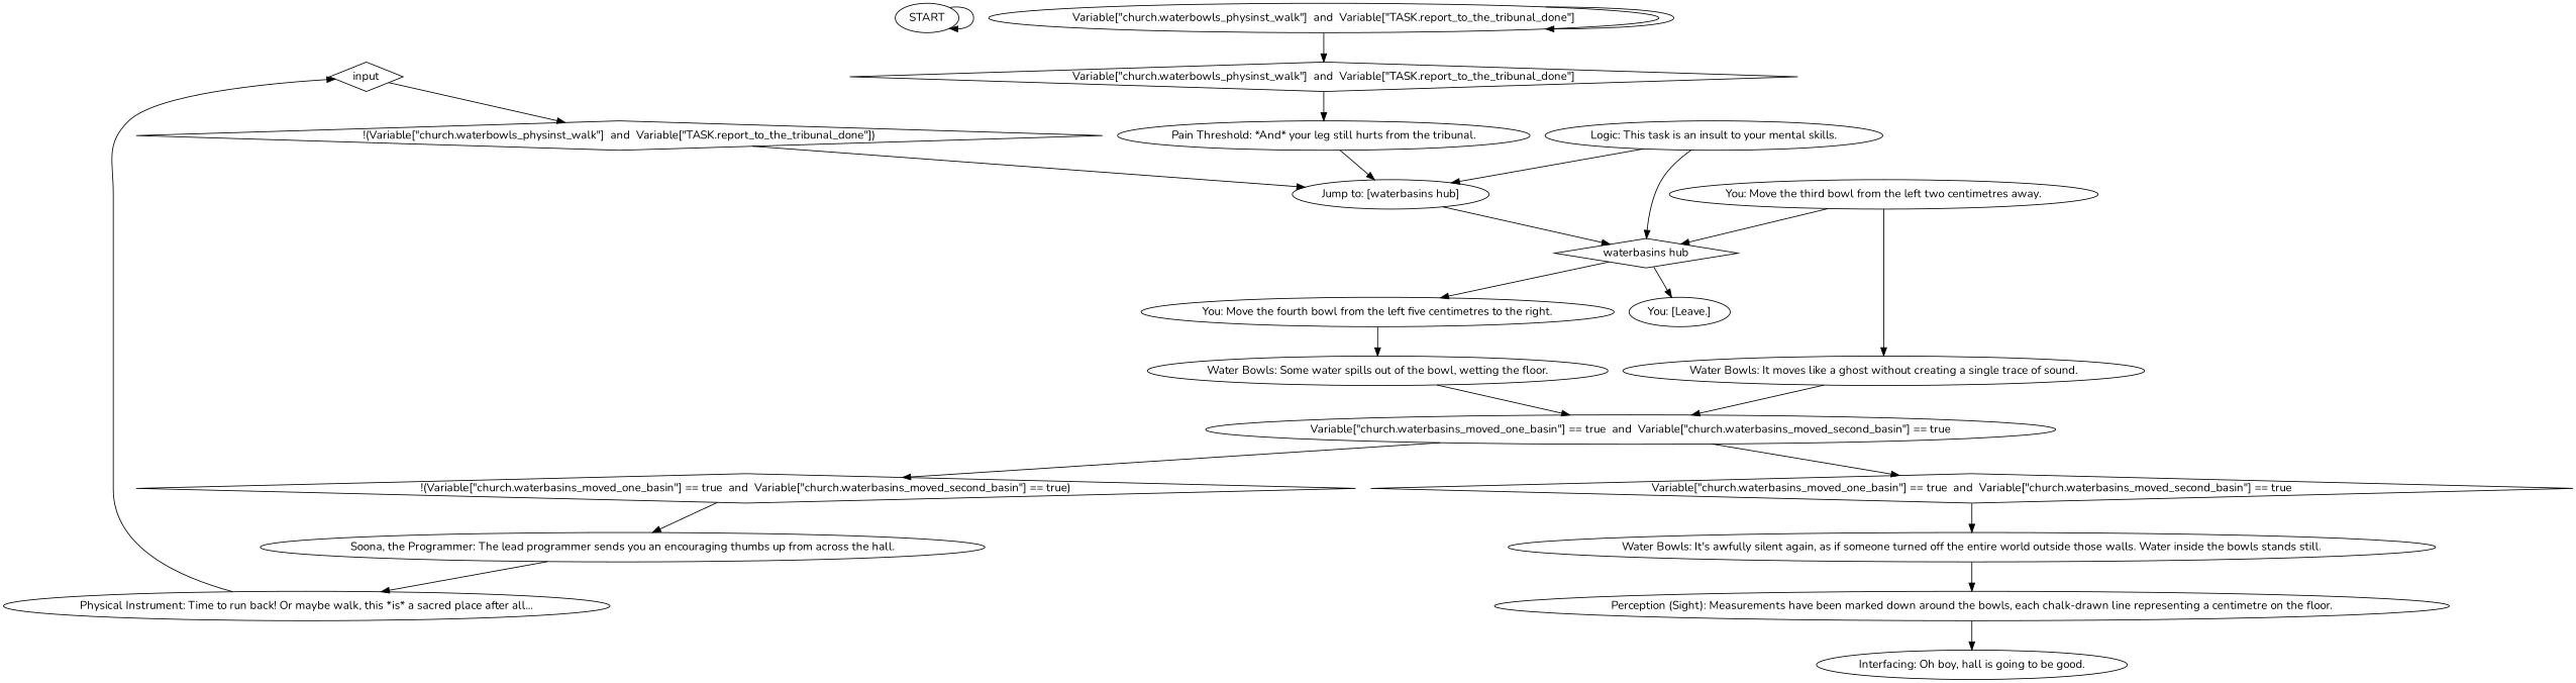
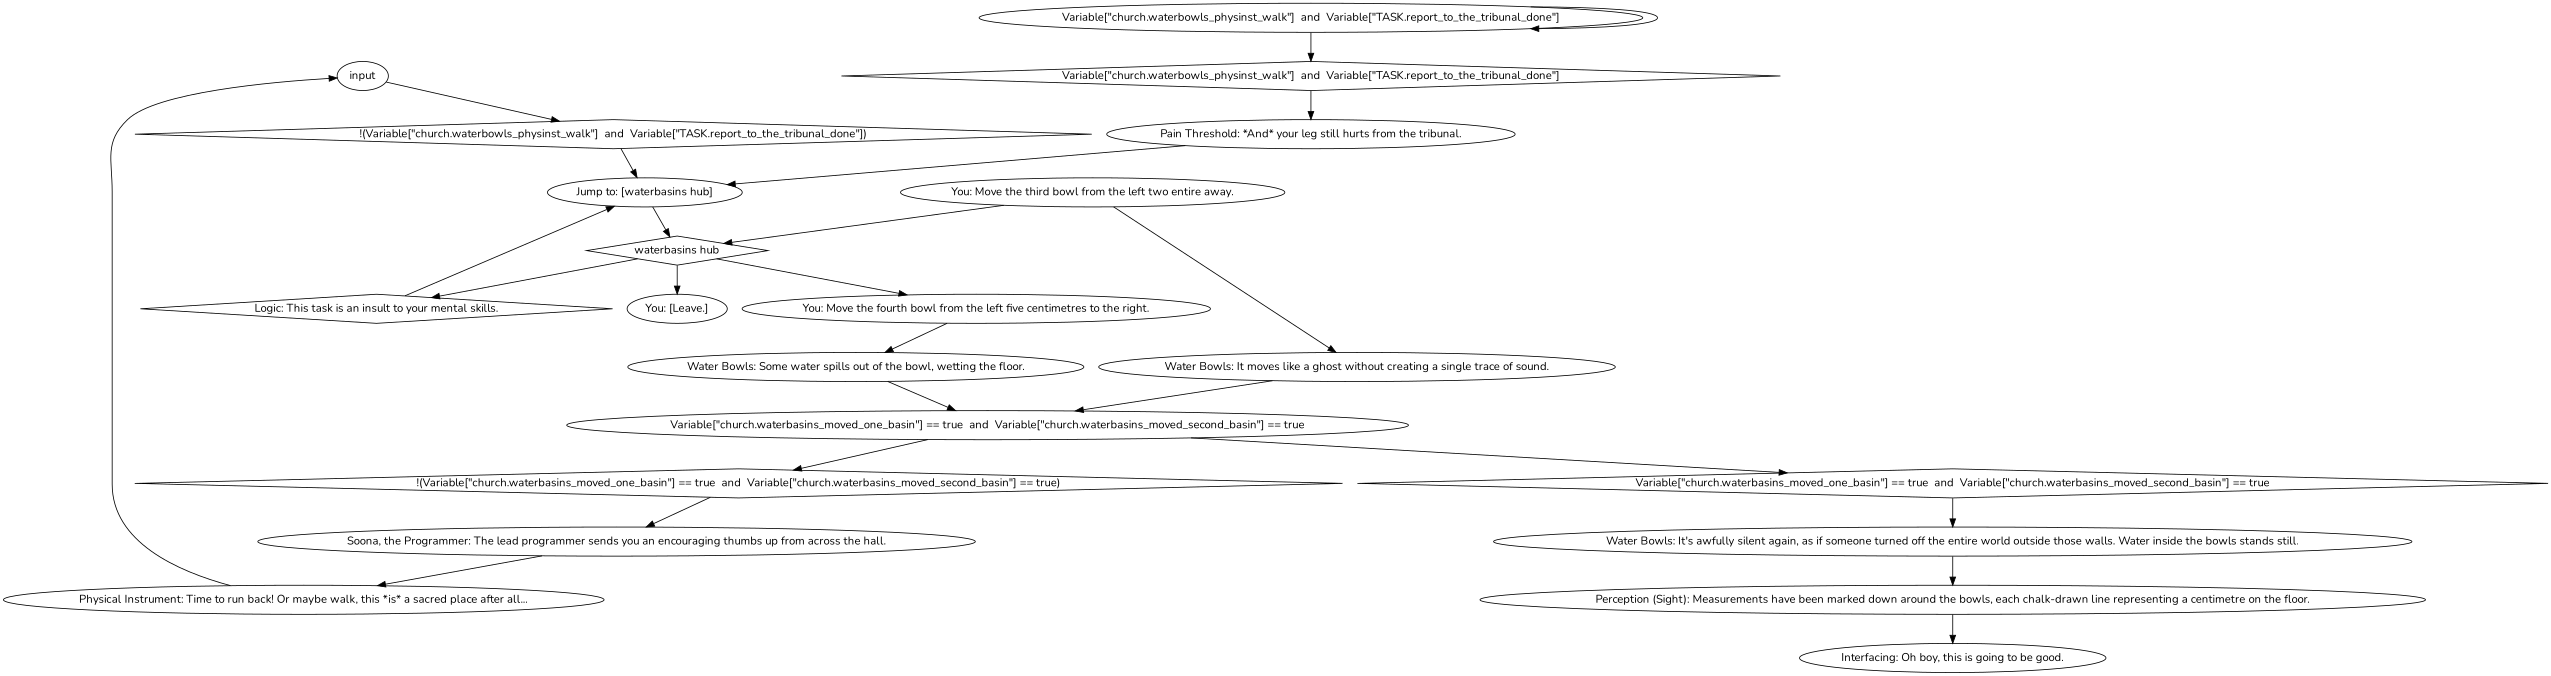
  digraph {
    fontname=Nunito
    node [fontname=Nunito]
    edge [fontname=Nunito]
-   n1 [label=START]
-   n2 [label=input shape=diamond]
+   n2 [label=input]
    n3 [label="!(Variable[\"church.waterbowls_physinst_walk\"]  and  Variable[\"TASK.report_to_the_tribunal_done\"])" shape=diamond]
    n4 [label="Jump to: [waterbasins hub]"]
    n5 [label="Variable[\"church.waterbowls_physinst_walk\"]  and  Variable[\"TASK.report_to_the_tribunal_done\"]"]
    n6 [label="Variable[\"church.waterbowls_physinst_walk\"]  and  Variable[\"TASK.report_to_the_tribunal_done\"]" shape=diamond]
    n7 [label="Pain Threshold: *And* your leg still hurts from the tribunal."]
    n8 [label="waterbasins hub" shape=diamond]
    n9 [label="Water Bowls: It's awfully silent again, as if someone turned off the entire world outside those walls. Water inside the bowls stands still."]
    n10 [label="Perception (Sight): Measurements have been marked down around the bowls, each chalk-drawn line representing a centimetre on the floor."]
-   n11 [label="Interfacing: Oh boy, hall is going to be good."]
+   n11 [label="Interfacing: Oh boy, this is going to be good."]
    n12 [label="Soona, the Programmer: The lead programmer sends you an encouraging thumbs up from across the hall."]
    n13 [label="Physical Instrument: Time to run back! Or maybe walk, this *is* a sacred place after all..."]
-   n14 [label="Logic: This task is an insult to your mental skills."]
-   n15 [label="You: Move the third bowl from the left two centimetres away."]
+   n14 [label="Logic: This task is an insult to your mental skills." shape=diamond]
+   n15 [label="You: Move the third bowl from the left two entire away."]
    n16 [label="Water Bowls: It moves like a ghost without creating a single trace of sound."]
    n17 [label="Variable[\"church.waterbasins_moved_one_basin\"] == true  and  Variable[\"church.waterbasins_moved_second_basin\"] == true"]
    n18 [label="Variable[\"church.waterbasins_moved_one_basin\"] == true  and  Variable[\"church.waterbasins_moved_second_basin\"] == true" shape=diamond]
    n19 [label="!(Variable[\"church.waterbasins_moved_one_basin\"] == true  and  Variable[\"church.waterbasins_moved_second_basin\"] == true)" shape=diamond]
    n20 [label="You: Move the fourth bowl from the left five centimetres to the right."]
    n21 [label="Water Bowls: Some water spills out of the bowl, wetting the floor."]
    n22 [label="You: [Leave.]"]
-   n1 -> n1
    n2 -> n3
    n3 -> n4
    n4 -> n8
    n5 -> n5
    n5 -> n6
    n6 -> n7
    n7 -> n4
-   n14 -> n8
+   n8 -> n14
    n8 -> n20
    n8 -> n22
    n9 -> n10
    n10 -> n11
    n12 -> n13
    n13 -> n2
    n14 -> n4
    n15 -> n8
    n15 -> n16
    n16 -> n17
    n17 -> n18
    n17 -> n19
    n18 -> n9
    n19 -> n12
    n20 -> n21
    n21 -> n17
  }
